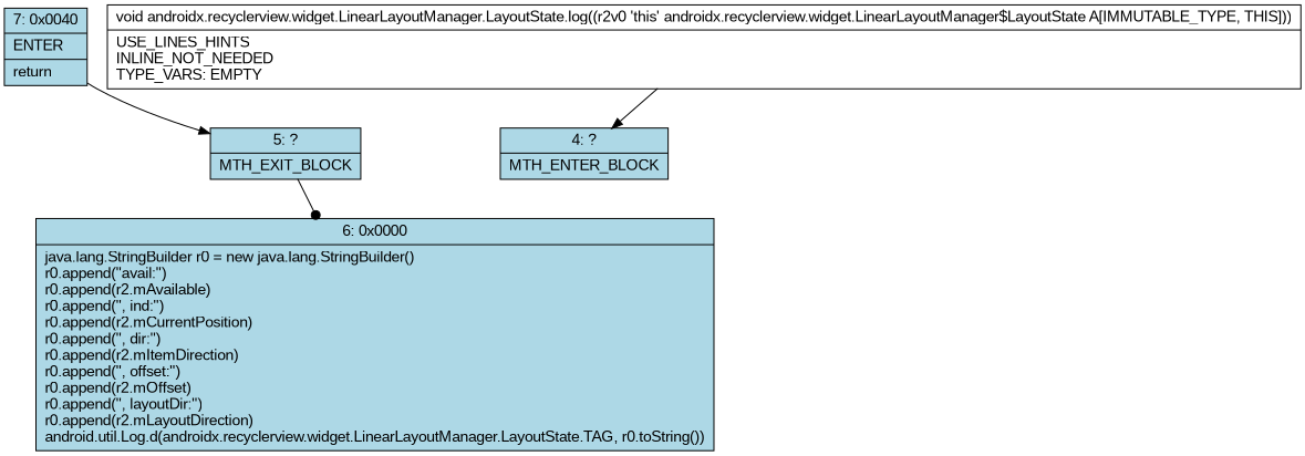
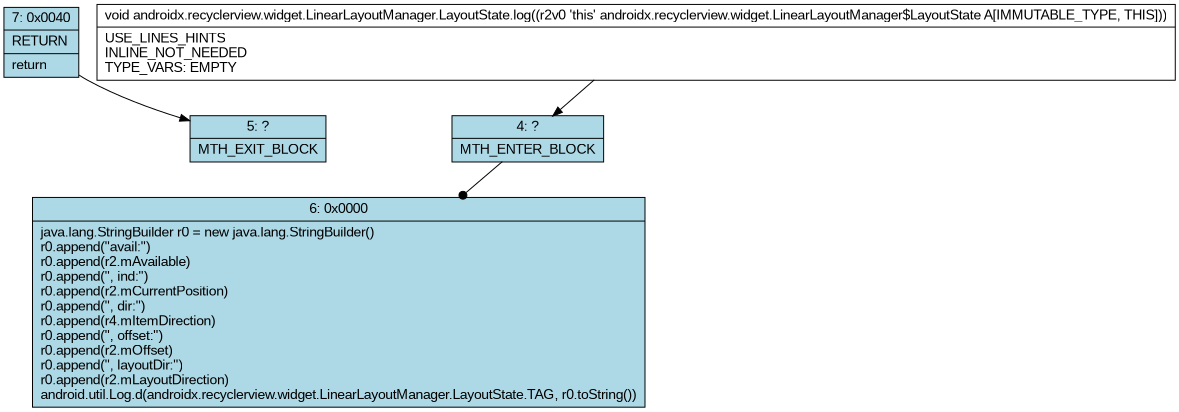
  digraph {
    fontname="Liberation Sans"
    node [fillcolor=lightblue fontname="Liberation Sans" shape=record style=filled]
    edge [arrowhead=normal color=black fontname="Liberation Sans"]
    n1 [label="{4\:\ ?|MTH_ENTER_BLOCK\l}"]
-   n2 [label="{6\:\ 0x0000|java.lang.StringBuilder r0 = new java.lang.StringBuilder()\lr0.append(\"avail:\")\lr0.append(r2.mAvailable)\lr0.append(\", ind:\")\lr0.append(r2.mCurrentPosition)\lr0.append(\", dir:\")\lr0.append(r2.mItemDirection)\lr0.append(\", offset:\")\lr0.append(r2.mOffset)\lr0.append(\", layoutDir:\")\lr0.append(r2.mLayoutDirection)\landroid.util.Log.d(androidx.recyclerview.widget.LinearLayoutManager.LayoutState.TAG, r0.toString())\l}"]
-   n3 [label="{7\:\ 0x0040|ENTER\l|return\l}"]
+   n2 [label="{6\:\ 0x0000|java.lang.StringBuilder r0 = new java.lang.StringBuilder()\lr0.append(\"avail:\")\lr0.append(r2.mAvailable)\lr0.append(\", ind:\")\lr0.append(r2.mCurrentPosition)\lr0.append(\", dir:\")\lr0.append(r4.mItemDirection)\lr0.append(\", offset:\")\lr0.append(r2.mOffset)\lr0.append(\", layoutDir:\")\lr0.append(r2.mLayoutDirection)\landroid.util.Log.d(androidx.recyclerview.widget.LinearLayoutManager.LayoutState.TAG, r0.toString())\l}"]
+   n3 [label="{7\:\ 0x0040|RETURN\l|return\l}"]
    n4 [label="{5\:\ ?|MTH_EXIT_BLOCK\l}"]
    n5 [fillcolor=white label="{void androidx.recyclerview.widget.LinearLayoutManager.LayoutState.log((r2v0 'this' androidx.recyclerview.widget.LinearLayoutManager$LayoutState A[IMMUTABLE_TYPE, THIS]))  | USE_LINES_HINTS\lINLINE_NOT_NEEDED\lTYPE_VARS: EMPTY\l}"]
-   n4 -> n2 [arrowhead=dot]
+   n1 -> n2 [arrowhead=dot]
    n3 -> n4
    n5 -> n1
  }
